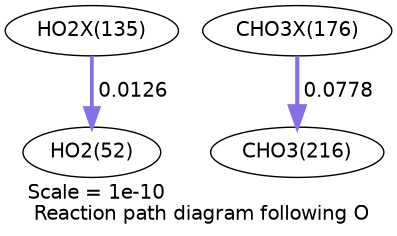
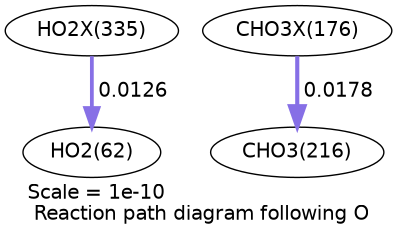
  digraph {
    fontname=Helvetica
    label="Scale = 1e-10\l Reaction path diagram following O"
    node [fontname=Helvetica]
    edge [fontname=Helvetica]
-   n1 [label="HO2(52)"]
-   n2 [label="HO2X(135)"]
+   n1 [label="HO2(62)"]
+   n2 [label="HO2X(335)"]
    n3 [label="CHO3X(176)"]
    n4 [label="CHO3(216)"]
    n2 -> n1 [arrowsize=1.35 color="0.7, 0.513, 0.9" label=" 0.0126" penwidth=2.7]
-   n3 -> n4 [arrowsize=1.48 color="0.7, 0.518, 0.9" label=" 0.0778" penwidth=2.96]
+   n3 -> n4 [arrowsize=1.48 color="0.7, 0.518, 0.9" label=" 0.0178" penwidth=2.96]
  }
